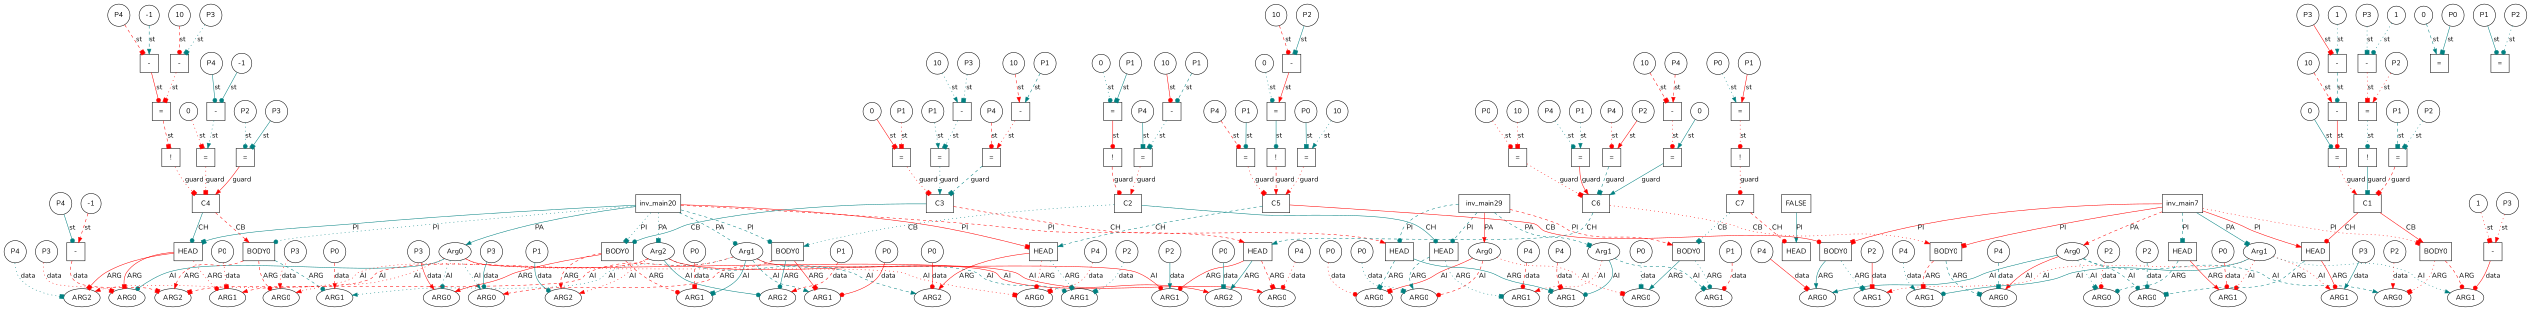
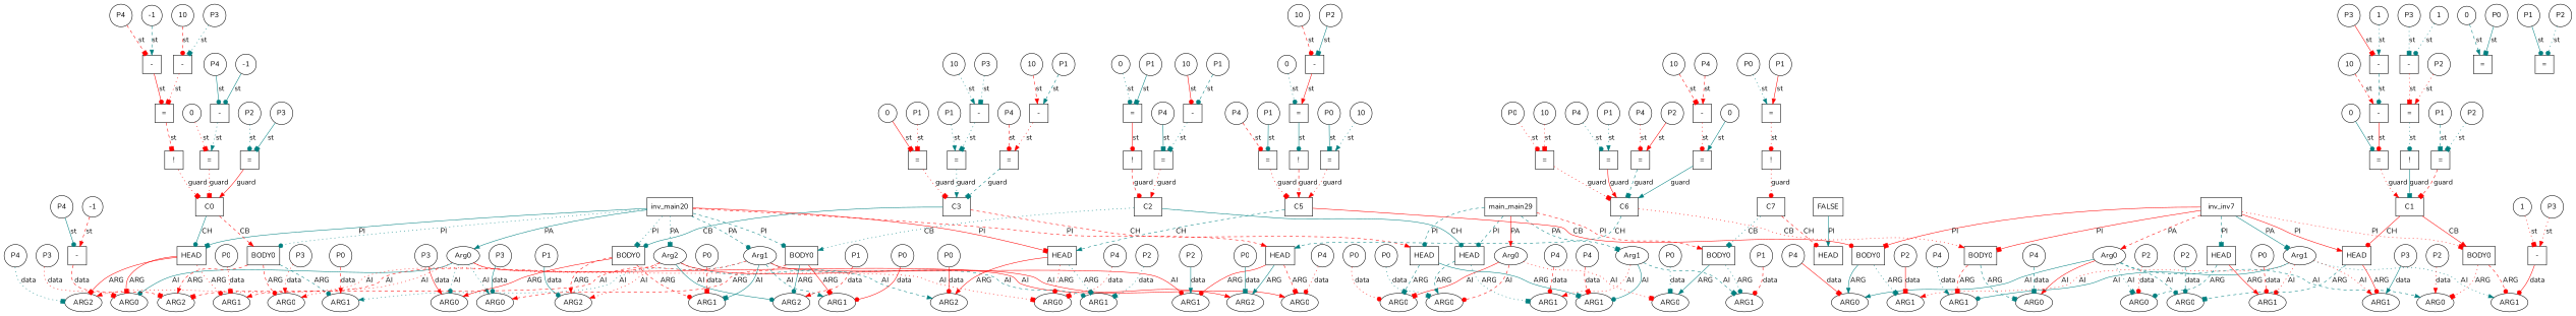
  digraph {
    fontname=Nunito
    node [fontname=Nunito shape=circle]
    edge [arrowhead=normal color=red fontname=Nunito style=dotted]
    n1 [GNNNodeID=0 label=inv_main20 nodeName=predicate_0 shape=box]
    n2 [GNNNodeID=1 label=Arg0 nodeName=predicateArgument_0 shape=ellipse]
    n3 [GNNNodeID=2 label=Arg1 nodeName=predicateArgument_1 shape=ellipse]
    n4 [GNNNodeID=3 label=Arg2 nodeName=predicateArgument_2 shape=ellipse]
    n5 [GNNNodeID=28 label=HEAD nodeName=clauseHead_0 shape=box]
    n6 [GNNNodeID=35 label=BODY0 nodeName=clauseBody_0 shape=box]
    n7 [GNNNodeID=88 label=BODY0 nodeName=clauseBody_2 shape=box]
    n8 [GNNNodeID=114 label=BODY0 nodeName=clauseBody_3 shape=box]
    n9 [GNNNodeID=146 label=HEAD nodeName=clauseHead_5 shape=box]
    n10 [GNNNodeID=173 label=HEAD nodeName=clauseHead_6 shape=box]
    n11 [GNNNodeID=29 label=ARG0 nodeName=clauseArgument_0 shape=ellipse]
    n12 [GNNNodeID=36 label=ARG0 nodeName=clauseArgument_3 shape=ellipse]
    n13 [GNNNodeID=89 label=ARG0 nodeName=clauseArgument_12 shape=ellipse]
    n14 [GNNNodeID=115 label=ARG0 nodeName=clauseArgument_17 shape=ellipse]
    n15 [GNNNodeID=147 label=ARG0 nodeName=clauseArgument_22 shape=ellipse]
    n16 [GNNNodeID=174 label=ARG0 nodeName=clauseArgument_27 shape=ellipse]
    n17 [GNNNodeID=31 label=ARG1 nodeName=clauseArgument_1 shape=ellipse]
    n18 [GNNNodeID=38 label=ARG1 nodeName=clauseArgument_4 shape=ellipse]
    n19 [GNNNodeID=91 label=ARG1 nodeName=clauseArgument_13 shape=ellipse]
    n20 [GNNNodeID=117 label=ARG1 nodeName=clauseArgument_18 shape=ellipse]
    n21 [GNNNodeID=149 label=ARG1 nodeName=clauseArgument_23 shape=ellipse]
    n22 [GNNNodeID=176 label=ARG1 nodeName=clauseArgument_28 shape=ellipse]
    n23 [GNNNodeID=33 label=ARG2 nodeName=clauseArgument_2 shape=ellipse]
    n24 [GNNNodeID=40 label=ARG2 nodeName=clauseArgument_5 shape=ellipse]
    n25 [GNNNodeID=93 label=ARG2 nodeName=clauseArgument_14 shape=ellipse]
    n26 [GNNNodeID=119 label=ARG2 nodeName=clauseArgument_19 shape=ellipse]
    n27 [GNNNodeID=151 label=ARG2 nodeName=clauseArgument_24 shape=ellipse]
    n28 [GNNNodeID=178 label=ARG2 nodeName=clauseArgument_29 shape=ellipse]
-   n29 [GNNNodeID=4 label=inv_main7 nodeName=predicate_1 shape=box]
+   n29 [GNNNodeID=4 label=inv_inv7 nodeName=predicate_1 shape=box]
    n30 [GNNNodeID=5 label=Arg0 nodeName=predicateArgument_3 shape=ellipse]
    n31 [GNNNodeID=6 label=Arg1 nodeName=predicateArgument_4 shape=ellipse]
    n32 [GNNNodeID=61 label=HEAD nodeName=clauseHead_1 shape=box]
    n33 [GNNNodeID=66 label=BODY0 nodeName=clauseBody_1 shape=box]
    n34 [GNNNodeID=128 label=HEAD nodeName=clauseHead_4 shape=box]
    n35 [GNNNodeID=153 label=BODY0 nodeName=clauseBody_4 shape=box]
    n36 [GNNNodeID=180 label=BODY0 nodeName=clauseBody_5 shape=box]
    n37 [GNNNodeID=62 label=ARG0 nodeName=clauseArgument_6 shape=ellipse]
    n38 [GNNNodeID=67 label=ARG0 nodeName=clauseArgument_8 shape=ellipse]
    n39 [GNNNodeID=129 label=ARG0 nodeName=clauseArgument_20 shape=ellipse]
    n40 [GNNNodeID=154 label=ARG0 nodeName=clauseArgument_25 shape=ellipse]
    n41 [GNNNodeID=181 label=ARG0 nodeName=clauseArgument_30 shape=ellipse]
    n42 [GNNNodeID=64 label=ARG1 nodeName=clauseArgument_7 shape=ellipse]
    n43 [GNNNodeID=69 label=ARG1 nodeName=clauseArgument_9 shape=ellipse]
    n44 [GNNNodeID=131 label=ARG1 nodeName=clauseArgument_21 shape=ellipse]
    n45 [GNNNodeID=156 label=ARG1 nodeName=clauseArgument_26 shape=ellipse]
    n46 [GNNNodeID=183 label=ARG1 nodeName=clauseArgument_31 shape=ellipse]
-   n47 [GNNNodeID=7 label=inv_main29 nodeName=predicate_2 shape=box]
+   n47 [GNNNodeID=7 label=main_main29 nodeName=predicate_2 shape=box]
    n48 [GNNNodeID=8 label=Arg0 nodeName=predicateArgument_5 shape=ellipse]
    n49 [GNNNodeID=9 label=Arg1 nodeName=predicateArgument_6 shape=ellipse]
    n50 [GNNNodeID=83 label=HEAD nodeName=clauseHead_2 shape=box]
    n51 [GNNNodeID=109 label=HEAD nodeName=clauseHead_3 shape=box]
    n52 [GNNNodeID=191 label=BODY0 nodeName=clauseBody_6 shape=box]
    n53 [GNNNodeID=84 label=ARG0 nodeName=clauseArgument_10 shape=ellipse]
    n54 [GNNNodeID=110 label=ARG0 nodeName=clauseArgument_15 shape=ellipse]
    n55 [GNNNodeID=192 label=ARG0 nodeName=clauseArgument_32 shape=ellipse]
    n56 [GNNNodeID=86 label=ARG1 nodeName=clauseArgument_11 shape=ellipse]
    n57 [GNNNodeID=112 label=ARG1 nodeName=clauseArgument_16 shape=ellipse]
    n58 [GNNNodeID=194 label=ARG1 nodeName=clauseArgument_33 shape=ellipse]
    n59 [GNNNodeID=10 label=FALSE nodeName=predicate_3 shape=box]
    n60 [GNNNodeID=190 label=HEAD nodeName=clauseHead_7 shape=box]
-   n61 [GNNNodeID=11 label=C4 nodeName=clause_0 shape=box]
+   n61 [GNNNodeID=11 label=C0 nodeName=clause_0 shape=box]
    n62 [GNNNodeID=12 label="!" nodeName="!_12" shape=square]
    n63 [GNNNodeID=13 label="=" nodeName="=_13" shape=square]
    n64 [GNNNodeID=14 label="-" nodeName="-_14" shape=square]
    n65 [GNNNodeID=15 label=P4 nodeName=P4_15]
    n66 [GNNNodeID=16 label=-1 nodeName="-1_16"]
    n67 [GNNNodeID=17 label="-" nodeName="-_17" shape=square]
    n68 [GNNNodeID=18 label=10 nodeName="10_18"]
    n69 [GNNNodeID=19 label=P3 nodeName=P3_19]
    n70 [GNNNodeID=20 label="=" nodeName=">=_20" shape=square]
    n71 [GNNNodeID=21 label=0 nodeName="0_21"]
    n72 [GNNNodeID=22 label="-" nodeName="-_22" shape=square]
    n73 [GNNNodeID=23 label=P4 nodeName=P4_23]
    n74 [GNNNodeID=24 label=-1 nodeName="-1_24"]
    n75 [GNNNodeID=25 label="=" nodeName="=_25" shape=square]
    n76 [GNNNodeID=26 label=P2 nodeName=P2_26]
    n77 [GNNNodeID=27 label=P3 nodeName=P3_27]
    n78 [GNNNodeID=30 label=P3 nodeName=P3_30]
    n79 [GNNNodeID=32 label=P0 nodeName=P0_32]
    n80 [GNNNodeID=34 label=P4 nodeName=P4_34]
    n81 [GNNNodeID=37 label=P3 nodeName=P3_37]
    n82 [GNNNodeID=39 label=P0 nodeName=P0_39]
    n83 [GNNNodeID=41 label="-" nodeName="-_41" shape=square]
    n84 [GNNNodeID=42 label=P4 nodeName=P4_42]
    n85 [GNNNodeID=43 label=-1 nodeName="-1_43"]
    n86 [GNNNodeID=44 label=C1 nodeName=clause_1 shape=box]
    n87 [GNNNodeID=45 label="=" nodeName=">=_45" shape=square]
    n88 [GNNNodeID=46 label=0 nodeName="0_46"]
    n89 [GNNNodeID=47 label="-" nodeName="-_47" shape=square]
    n90 [GNNNodeID=48 label=10 nodeName="10_48"]
    n91 [GNNNodeID=49 label="-" nodeName="-_49" shape=square]
    n92 [GNNNodeID=50 label=P3 nodeName=P3_50]
    n93 [GNNNodeID=51 label=1 nodeName="1_51"]
    n94 [GNNNodeID=52 label="!" nodeName="!_52" shape=square]
    n95 [GNNNodeID=53 label="=" nodeName="=_53" shape=square]
    n96 [GNNNodeID=54 label="-" nodeName="-_54" shape=square]
    n97 [GNNNodeID=55 label=P3 nodeName=P3_55]
    n98 [GNNNodeID=56 label=1 nodeName="1_56"]
    n99 [GNNNodeID=57 label=P2 nodeName=P2_57]
    n100 [GNNNodeID=58 label="=" nodeName="=_58" shape=square]
    n101 [GNNNodeID=59 label=P1 nodeName=P1_59]
    n102 [GNNNodeID=60 label=P2 nodeName=P2_60]
    n103 [GNNNodeID=63 label=P2 nodeName=P2_63]
    n104 [GNNNodeID=65 label=P3 nodeName=P3_65]
    n105 [GNNNodeID=68 label=P2 nodeName=P2_68]
    n106 [GNNNodeID=70 label="-" nodeName="-_70" shape=square]
    n107 [GNNNodeID=71 label=P3 nodeName=P3_71]
    n108 [GNNNodeID=72 label=1 nodeName="1_72"]
    n109 [GNNNodeID=73 label=C2 nodeName=clause_2 shape=box]
    n110 [GNNNodeID=74 label="=" nodeName="=_74" shape=square]
    n111 [GNNNodeID=75 label=P4 nodeName=P4_75]
    n112 [GNNNodeID=76 label="-" nodeName="-_76" shape=square]
    n113 [GNNNodeID=77 label=10 nodeName="10_77"]
    n114 [GNNNodeID=78 label=P1 nodeName=P1_78]
    n115 [GNNNodeID=79 label="!" nodeName="!_79" shape=square]
    n116 [GNNNodeID=80 label="=" nodeName=">=_80" shape=square]
    n117 [GNNNodeID=81 label=0 nodeName="0_81"]
    n118 [GNNNodeID=82 label=P1 nodeName=P1_82]
    n119 [GNNNodeID=85 label=P0 nodeName=P0_85]
    n120 [GNNNodeID=87 label=P4 nodeName=P4_87]
    n121 [GNNNodeID=90 label=P3 nodeName=P3_90]
    n122 [GNNNodeID=92 label=P0 nodeName=P0_92]
    n123 [GNNNodeID=94 label=P1 nodeName=P1_94]
    n124 [GNNNodeID=95 label=C3 nodeName=clause_3 shape=box]
    n125 [GNNNodeID=96 label="=" nodeName="=_96" shape=square]
    n126 [GNNNodeID=97 label=P4 nodeName=P4_97]
    n127 [GNNNodeID=98 label="-" nodeName="-_98" shape=square]
    n128 [GNNNodeID=99 label=10 nodeName="10_99"]
    n129 [GNNNodeID=100 label=P1 nodeName=P1_100]
    n130 [GNNNodeID=101 label="=" nodeName=">=_101" shape=square]
    n131 [GNNNodeID=102 label=0 nodeName="0_102"]
    n132 [GNNNodeID=103 label=P1 nodeName=P1_103]
    n133 [GNNNodeID=104 label="=" nodeName="=_104" shape=square]
    n134 [GNNNodeID=105 label=P1 nodeName=P1_105]
    n135 [GNNNodeID=106 label="-" nodeName="-_106" shape=square]
    n136 [GNNNodeID=107 label=10 nodeName="10_107"]
    n137 [GNNNodeID=108 label=P3 nodeName=P3_108]
    n138 [GNNNodeID=111 label=P0 nodeName=P0_111]
    n139 [GNNNodeID=113 label=P4 nodeName=P4_113]
    n140 [GNNNodeID=116 label=P3 nodeName=P3_116]
    n141 [GNNNodeID=118 label=P0 nodeName=P0_118]
    n142 [GNNNodeID=120 label=P1 nodeName=P1_120]
    n143 [GNNNodeID=122 label="=" nodeName="=_122" shape=square]
    n144 [GNNNodeID=123 label=0 nodeName="0_123"]
    n145 [GNNNodeID=124 label=P0 nodeName=P0_124]
    n146 [GNNNodeID=125 label="=" nodeName="=_125" shape=square]
    n147 [GNNNodeID=126 label=P1 nodeName=P1_126]
    n148 [GNNNodeID=127 label=P2 nodeName=P2_127]
    n149 [GNNNodeID=130 label=P2 nodeName=P2_130]
    n150 [GNNNodeID=132 label=P0 nodeName=P0_132]
    n151 [GNNNodeID=133 label=C5 nodeName=clause_5 shape=box]
    n152 [GNNNodeID=134 label="!" nodeName="!_134" shape=square]
    n153 [GNNNodeID=135 label="=" nodeName=">=_135" shape=square]
    n154 [GNNNodeID=136 label=0 nodeName="0_136"]
    n155 [GNNNodeID=137 label="-" nodeName="-_137" shape=square]
    n156 [GNNNodeID=138 label=10 nodeName="10_138"]
    n157 [GNNNodeID=139 label=P2 nodeName=P2_139]
    n158 [GNNNodeID=140 label="=" nodeName="=_140" shape=square]
    n159 [GNNNodeID=141 label=10 nodeName="10_141"]
    n160 [GNNNodeID=142 label=P0 nodeName=P0_142]
    n161 [GNNNodeID=143 label="=" nodeName="=_143" shape=square]
    n162 [GNNNodeID=144 label=P1 nodeName=P1_144]
    n163 [GNNNodeID=145 label=P4 nodeName=P4_145]
    n164 [GNNNodeID=148 label=P4 nodeName=P4_148]
    n165 [GNNNodeID=150 label=P2 nodeName=P2_150]
    n166 [GNNNodeID=152 label=P0 nodeName=P0_152]
    n167 [GNNNodeID=155 label=P4 nodeName=P4_155]
    n168 [GNNNodeID=157 label=P2 nodeName=P2_157]
    n169 [GNNNodeID=158 label=C6 nodeName=clause_6 shape=box]
    n170 [GNNNodeID=159 label="=" nodeName=">=_159" shape=square]
    n171 [GNNNodeID=160 label=0 nodeName="0_160"]
    n172 [GNNNodeID=161 label="-" nodeName="-_161" shape=square]
    n173 [GNNNodeID=162 label=10 nodeName="10_162"]
    n174 [GNNNodeID=163 label=P4 nodeName=P4_163]
    n175 [GNNNodeID=164 label="=" nodeName="=_164" shape=square]
    n176 [GNNNodeID=165 label=10 nodeName="10_165"]
    n177 [GNNNodeID=166 label=P0 nodeName=P0_166]
    n178 [GNNNodeID=167 label="=" nodeName="=_167" shape=square]
    n179 [GNNNodeID=168 label=P1 nodeName=P1_168]
    n180 [GNNNodeID=169 label=P4 nodeName=P4_169]
    n181 [GNNNodeID=170 label="=" nodeName="=_170" shape=square]
    n182 [GNNNodeID=171 label=P2 nodeName=P2_171]
    n183 [GNNNodeID=172 label=P4 nodeName=P4_172]
    n184 [GNNNodeID=175 label=P4 nodeName=P4_175]
    n185 [GNNNodeID=177 label=P2 nodeName=P2_177]
    n186 [GNNNodeID=179 label=P0 nodeName=P0_179]
    n187 [GNNNodeID=182 label=P4 nodeName=P4_182]
    n188 [GNNNodeID=184 label=P4 nodeName=P4_184]
    n189 [GNNNodeID=185 label=C7 nodeName=clause_7 shape=box]
    n190 [GNNNodeID=186 label="!" nodeName="!_186" shape=square]
    n191 [GNNNodeID=187 label="=" nodeName="=_187" shape=square]
    n192 [GNNNodeID=188 label=P0 nodeName=P0_188]
    n193 [GNNNodeID=189 label=P1 nodeName=P1_189]
    n194 [GNNNodeID=193 label=P0 nodeName=P0_193]
    n195 [GNNNodeID=195 label=P1 nodeName=P1_195]
    n1 -> n2 [color=teal label=PA style=solid]
    n1 -> n3 [arrowhead=dot color=teal label=PA style=dashed]
    n1 -> n4 [arrowhead=box color=teal label=PA]
    n1 -> n5 [arrowhead=box color=teal label=PI style=solid]
    n1 -> n6 [arrowhead=dot color=teal label=PI]
    n1 -> n7 [arrowhead=dot color=teal label=PI style=dashed]
    n1 -> n8 [arrowhead=box color=teal label=PI]
    n1 -> n9 [arrowhead=box label=PI style=solid]
    n1 -> n10 [label=PI style=dashed]
    n2 -> n11 [arrowhead=dot color=teal label=AI style=solid]
    n2 -> n12 [label=AI]
    n2 -> n13 [color=teal label=AI]
    n2 -> n14 [arrowhead=dot color=teal label=AI]
    n2 -> n15 [arrowhead=box label=AI]
    n2 -> n16 [label=AI style=solid]
    n3 -> n17 [label=AI style=dashed]
    n3 -> n18 [color=teal label=AI]
    n3 -> n19 [color=teal label=AI style=dashed]
    n3 -> n20 [arrowhead=box color=teal label=AI style=solid]
    n3 -> n21 [arrowhead=dot color=teal label=AI style=dashed]
    n3 -> n22 [arrowhead=dot label=AI style=solid]
    n4 -> n23 [label=AI]
    n4 -> n24 [arrowhead=box label=AI style=dashed]
    n4 -> n25 [arrowhead=dot color=teal label=AI style=solid]
    n4 -> n26 [label=AI]
    n4 -> n27 [color=teal label=AI style=dashed]
    n4 -> n28 [label=AI style=solid]
    n5 -> n11 [arrowhead=box label=ARG style=solid]
    n5 -> n17 [arrowhead=dot label=ARG]
    n5 -> n23 [arrowhead=box label=ARG style=solid]
    n6 -> n12 [arrowhead=dot label=ARG style=dashed]
    n6 -> n18 [arrowhead=dot color=teal label=ARG style=dashed]
    n6 -> n24 [label=ARG style=dashed]
    n7 -> n13 [label=ARG style=dashed]
    n7 -> n19 [arrowhead=box label=ARG style=solid]
    n7 -> n25 [arrowhead=dot color=teal label=ARG style=solid]
    n8 -> n14 [label=ARG style=solid]
    n8 -> n20 [arrowhead=dot label=ARG style=dashed]
    n8 -> n26 [label=ARG style=dashed]
    n9 -> n15 [arrowhead=dot label=ARG]
    n9 -> n21 [arrowhead=box color=teal label=ARG]
    n9 -> n27 [label=ARG style=solid]
    n10 -> n16 [arrowhead=box label=ARG style=dashed]
    n10 -> n22 [arrowhead=dot label=ARG style=solid]
    n10 -> n28 [color=teal label=ARG style=solid]
    n29 -> n30 [label=PA style=dashed]
    n29 -> n31 [arrowhead=box color=teal label=PA style=solid]
    n29 -> n32 [label=PI style=solid]
    n29 -> n33 [arrowhead=box label=PI]
    n29 -> n34 [arrowhead=box color=teal label=PI style=dashed]
    n29 -> n35 [arrowhead=box label=PI style=solid]
    n29 -> n36 [arrowhead=box label=PI style=solid]
    n30 -> n37 [arrowhead=dot color=teal label=AI style=dashed]
    n30 -> n38 [color=teal label=AI style=dashed]
    n30 -> n39 [arrowhead=box color=teal label=AI]
    n30 -> n40 [color=teal label=AI style=solid]
    n30 -> n41 [label=AI style=solid]
    n31 -> n42 [label=AI]
    n31 -> n43 [color=teal label=AI]
    n31 -> n44 [arrowhead=dot label=AI]
    n31 -> n45 [label=AI]
    n31 -> n46 [arrowhead=dot color=teal label=AI style=solid]
    n32 -> n37 [arrowhead=box color=teal label=ARG style=dashed]
    n32 -> n42 [arrowhead=dot label=ARG style=solid]
    n33 -> n38 [arrowhead=box label=ARG]
    n33 -> n43 [arrowhead=dot label=ARG style=dashed]
    n34 -> n39 [arrowhead=dot color=teal label=ARG style=dashed]
    n34 -> n44 [label=ARG style=solid]
    n35 -> n40 [color=teal label=ARG style=solid]
    n35 -> n45 [arrowhead=box color=teal label=ARG]
    n36 -> n41 [arrowhead=box color=teal label=ARG style=dashed]
    n36 -> n46 [arrowhead=box label=ARG style=dashed]
    n47 -> n48 [label=PA style=solid]
    n47 -> n49 [arrowhead=box color=teal label=PA style=dashed]
    n47 -> n50 [arrowhead=dot color=teal label=PI style=dashed]
    n47 -> n51 [arrowhead=dot color=teal label=PI style=dashed]
    n47 -> n52 [label=PI style=dashed]
    n48 -> n53 [arrowhead=dot label=AI style=dashed]
    n48 -> n54 [arrowhead=box label=AI style=solid]
    n48 -> n55 [arrowhead=box label=AI]
    n49 -> n56 [label=AI]
    n49 -> n57 [arrowhead=dot color=teal label=AI style=solid]
    n49 -> n58 [arrowhead=box color=teal label=AI style=dashed]
    n50 -> n53 [color=teal label=ARG style=dashed]
    n50 -> n56 [arrowhead=box color=teal label=ARG]
    n51 -> n54 [arrowhead=box color=teal label=ARG style=dashed]
    n51 -> n57 [arrowhead=box color=teal label=ARG style=solid]
    n52 -> n55 [color=teal label=ARG style=solid]
    n52 -> n58 [arrowhead=dot color=teal label=ARG]
    n59 -> n60 [color=teal label=PI style=solid]
    n61 -> n5 [arrowhead=dot color=teal label=CH style=solid]
    n61 -> n6 [label=CB style=dashed]
    n62 -> n61 [arrowhead=box label=guard]
    n63 -> n62 [arrowhead=box label=st style=dashed]
    n64 -> n63 [arrowhead=dot label=st style=solid]
    n65 -> n64 [arrowhead=box label=st style=dashed]
    n66 -> n64 [color=teal label=st style=dashed]
    n67 -> n63 [arrowhead=box label=st]
    n68 -> n67 [arrowhead=dot label=st style=dashed]
    n69 -> n67 [arrowhead=box color=teal label=st]
    n70 -> n61 [arrowhead=box label=guard]
    n71 -> n70 [arrowhead=box label=st]
    n72 -> n70 [color=teal label=st]
    n73 -> n72 [arrowhead=dot color=teal label=st style=solid]
    n74 -> n72 [arrowhead=dot color=teal label=st style=solid]
    n75 -> n61 [label=guard style=solid]
    n76 -> n75 [arrowhead=dot color=teal label=st]
    n77 -> n75 [arrowhead=box color=teal label=st style=solid]
    n78 -> n11 [arrowhead=box label=data]
    n79 -> n17 [arrowhead=box label=data]
    n80 -> n23 [arrowhead=box color=teal label=data]
    n81 -> n12 [label=data]
    n82 -> n18 [label=data style=dashed]
    n83 -> n24 [arrowhead=box label=data style=dashed]
    n84 -> n83 [arrowhead=dot color=teal label=st style=solid]
    n85 -> n83 [label=st style=dashed]
    n86 -> n32 [arrowhead=dot label=CH style=solid]
    n86 -> n33 [label=CB style=solid]
    n87 -> n86 [label=guard]
    n88 -> n87 [arrowhead=dot color=teal label=st style=solid]
    n89 -> n87 [arrowhead=dot label=st style=solid]
    n90 -> n89 [label=st style=dashed]
    n91 -> n89 [arrowhead=dot color=teal label=st style=dashed]
    n92 -> n91 [arrowhead=box label=st style=solid]
    n93 -> n91 [color=teal label=st]
    n94 -> n86 [arrowhead=box color=teal label=guard style=solid]
    n95 -> n94 [arrowhead=dot color=teal label=st]
    n96 -> n95 [arrowhead=box label=st]
    n97 -> n96 [arrowhead=box color=teal label=st]
    n98 -> n96 [arrowhead=dot color=teal label=st]
    n99 -> n95 [label=st]
    n100 -> n86 [arrowhead=box label=guard style=dashed]
    n101 -> n100 [arrowhead=box color=teal label=st style=dashed]
    n102 -> n100 [arrowhead=box color=teal label=st]
    n103 -> n37 [arrowhead=dot color=teal label=data style=dashed]
    n104 -> n42 [color=teal label=data style=solid]
    n105 -> n38 [label=data]
    n106 -> n43 [arrowhead=dot label=data style=solid]
    n107 -> n106 [label=st]
    n108 -> n106 [arrowhead=box label=st]
    n109 -> n7 [color=teal label=CB]
    n109 -> n50 [arrowhead=dot color=teal label=CH style=solid]
    n110 -> n109 [label=guard]
    n111 -> n110 [arrowhead=box color=teal label=st style=solid]
    n112 -> n110 [arrowhead=box color=teal label=st]
    n113 -> n112 [arrowhead=dot label=st style=solid]
    n114 -> n112 [arrowhead=dot color=teal label=st style=dashed]
    n115 -> n109 [arrowhead=dot label=guard style=dashed]
    n116 -> n115 [arrowhead=dot label=st style=solid]
    n117 -> n116 [arrowhead=dot color=teal label=st]
    n118 -> n116 [arrowhead=box color=teal label=st style=solid]
    n119 -> n53 [arrowhead=box color=teal label=data]
    n120 -> n56 [arrowhead=dot label=data style=dashed]
    n121 -> n13 [arrowhead=dot color=teal label=data style=solid]
    n122 -> n19 [arrowhead=dot label=data style=solid]
    n123 -> n25 [label=data style=dashed]
    n124 -> n8 [arrowhead=dot color=teal label=CB style=solid]
    n124 -> n51 [label=CH style=dashed]
    n125 -> n124 [arrowhead=box color=teal label=guard style=dashed]
    n126 -> n125 [arrowhead=dot label=st style=dashed]
    n127 -> n125 [label=st]
    n128 -> n127 [label=st style=dashed]
    n129 -> n127 [color=teal label=st style=dashed]
    n130 -> n124 [arrowhead=box label=guard]
    n131 -> n130 [arrowhead=box label=st style=solid]
    n132 -> n130 [arrowhead=box label=st]
    n133 -> n124 [color=teal label=guard]
    n134 -> n133 [color=teal label=st]
    n135 -> n133 [arrowhead=box color=teal label=st]
    n136 -> n135 [color=teal label=st]
    n137 -> n135 [arrowhead=box color=teal label=st]
    n138 -> n54 [arrowhead=dot label=data]
    n139 -> n57 [arrowhead=box label=data style=dashed]
    n140 -> n14 [label=data style=solid]
    n141 -> n20 [arrowhead=box label=data style=dashed]
    n142 -> n26 [arrowhead=dot color=teal label=data style=solid]
    n144 -> n143 [color=teal label=st style=dashed]
    n145 -> n143 [arrowhead=box color=teal label=st style=solid]
    n147 -> n146 [arrowhead=dot color=teal label=st style=solid]
    n148 -> n146 [arrowhead=dot color=teal label=st]
    n149 -> n39 [arrowhead=dot label=data]
    n150 -> n44 [arrowhead=dot label=data style=dashed]
    n151 -> n9 [color=teal label=CH style=dashed]
    n151 -> n35 [arrowhead=dot label=CB style=solid]
    n152 -> n151 [label=guard style=dashed]
    n153 -> n152 [arrowhead=dot color=teal label=st style=solid]
    n154 -> n153 [arrowhead=dot color=teal label=st]
    n155 -> n153 [label=st style=solid]
    n156 -> n155 [arrowhead=dot label=st style=dashed]
    n157 -> n155 [arrowhead=box color=teal label=st style=solid]
    n158 -> n151 [label=guard]
    n159 -> n158 [color=teal label=st]
    n160 -> n158 [arrowhead=box color=teal label=st style=solid]
    n161 -> n151 [arrowhead=box label=guard]
    n162 -> n161 [arrowhead=dot color=teal label=st style=solid]
    n163 -> n161 [arrowhead=dot label=st style=dashed]
    n164 -> n15 [arrowhead=box label=data]
    n165 -> n21 [arrowhead=box color=teal label=data]
    n166 -> n27 [arrowhead=dot label=data style=solid]
    n167 -> n40 [arrowhead=box label=data style=solid]
    n168 -> n45 [arrowhead=box label=data style=solid]
    n169 -> n10 [color=teal label=CH style=dashed]
    n169 -> n36 [label=CB]
    n170 -> n169 [color=teal label=guard style=solid]
    n171 -> n170 [color=teal label=st style=solid]
    n172 -> n170 [arrowhead=dot label=st]
    n173 -> n172 [arrowhead=box label=st style=dashed]
    n174 -> n172 [label=st style=dashed]
    n175 -> n169 [arrowhead=box label=guard]
    n176 -> n175 [arrowhead=box label=st]
    n177 -> n175 [arrowhead=dot label=st]
    n178 -> n169 [label=guard style=solid]
    n179 -> n178 [color=teal label=st]
    n180 -> n178 [arrowhead=dot color=teal label=st]
    n181 -> n169 [arrowhead=box color=teal label=guard style=dashed]
    n182 -> n181 [label=st style=solid]
    n183 -> n181 [arrowhead=dot label=st]
    n184 -> n16 [arrowhead=dot label=data]
    n185 -> n22 [color=teal label=data style=solid]
    n186 -> n28 [arrowhead=box color=teal label=data style=solid]
    n187 -> n41 [arrowhead=box color=teal label=data style=dashed]
    n188 -> n46 [color=teal label=data]
    n189 -> n52 [arrowhead=box color=teal label=CB]
    n189 -> n60 [arrowhead=dot label=CH style=dashed]
    n190 -> n189 [arrowhead=dot label=guard]
    n191 -> n190 [arrowhead=dot label=st]
    n192 -> n191 [color=teal label=st]
    n193 -> n191 [label=st style=solid]
    n194 -> n55 [arrowhead=box color=teal label=data]
    n195 -> n58 [arrowhead=dot label=data style=dashed]
  }
